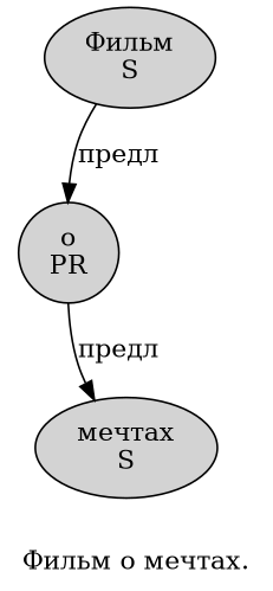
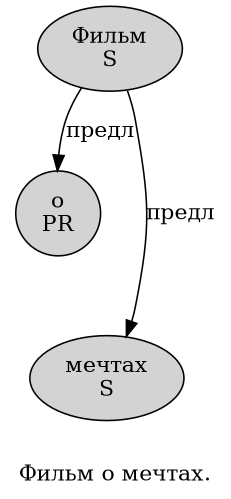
  digraph {
    label="Фильм о мечтах."
    node [fillcolor=lightgray penwidth=1 shape=ellipse style=filled]
    n1 [label="Фильм\nS"]
    n2 [label="о\nPR"]
    n3 [label="мечтах\nS"]
    n1 -> n2 [label="предл"]
-   n2 -> n3 [label="предл"]
+   n1 -> n3 [label="предл"]
  }
